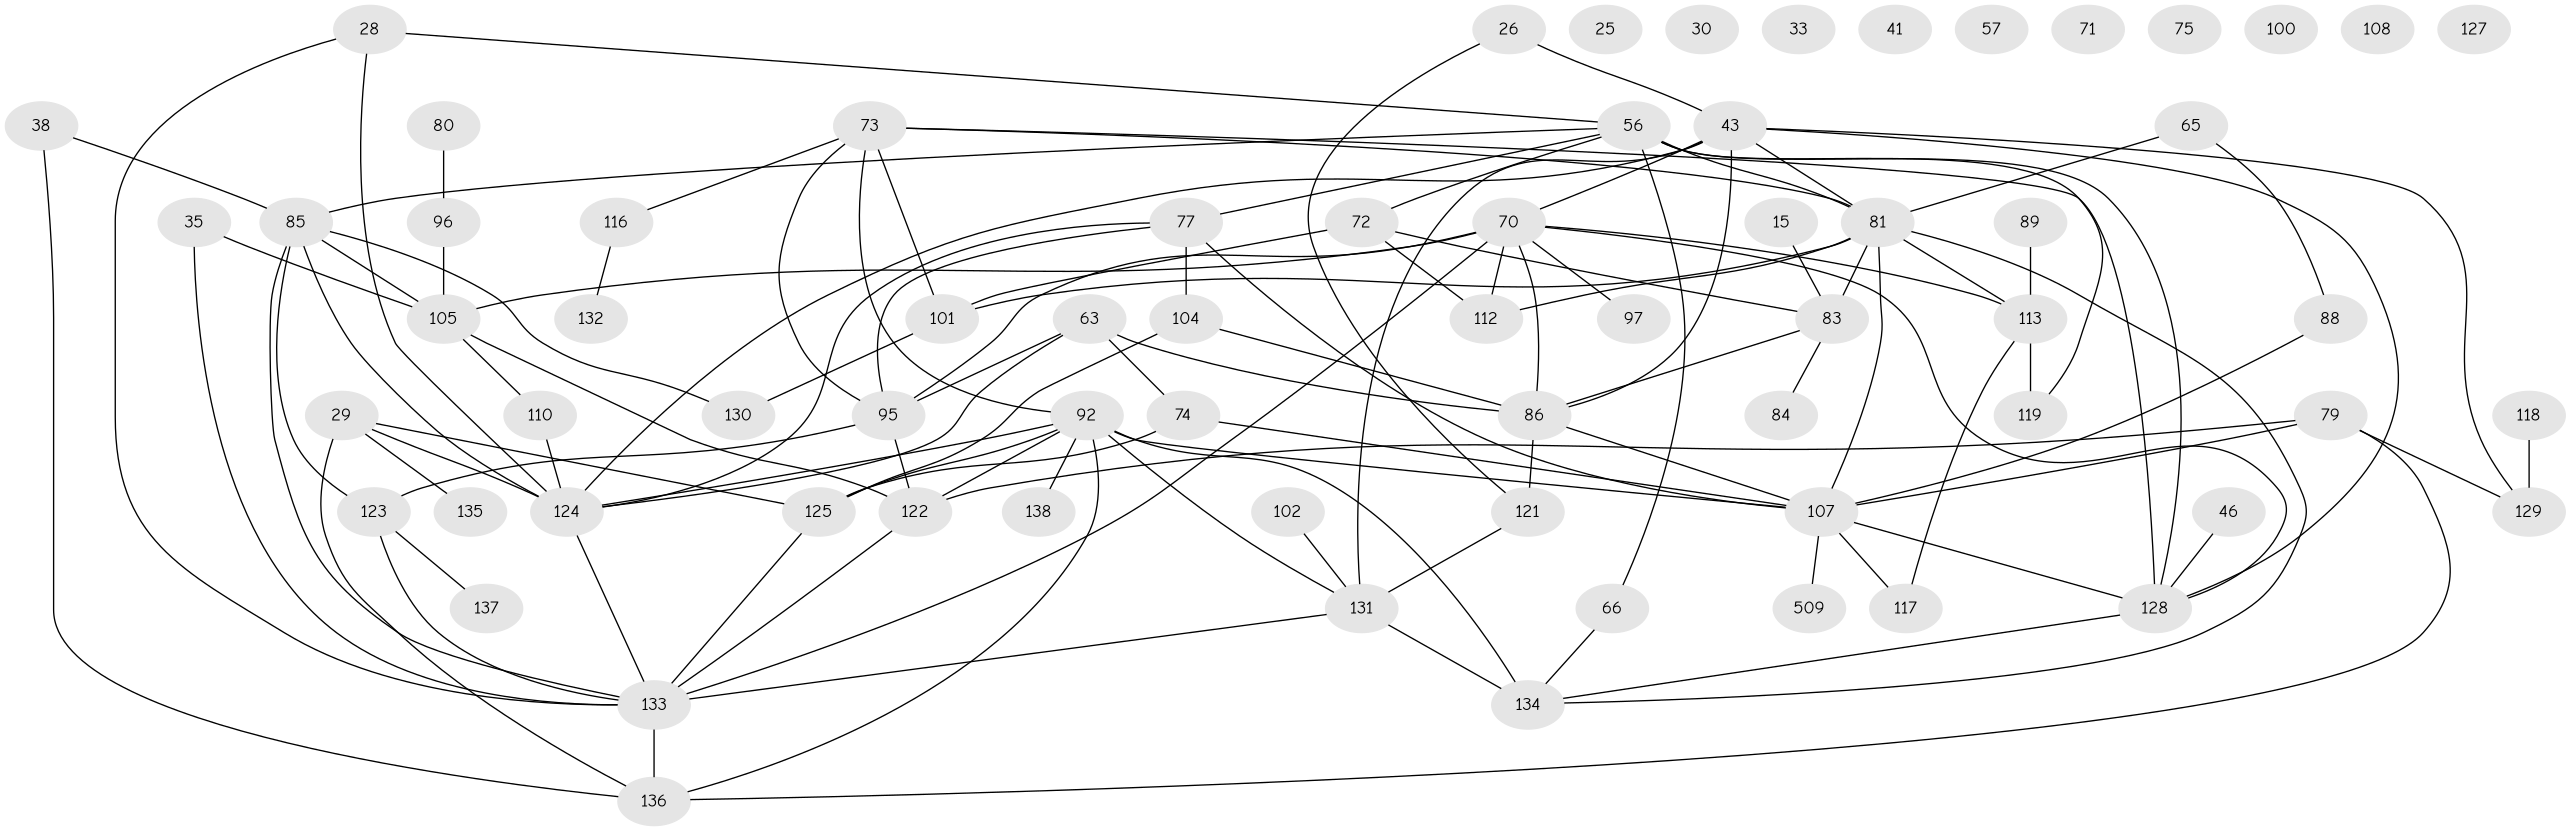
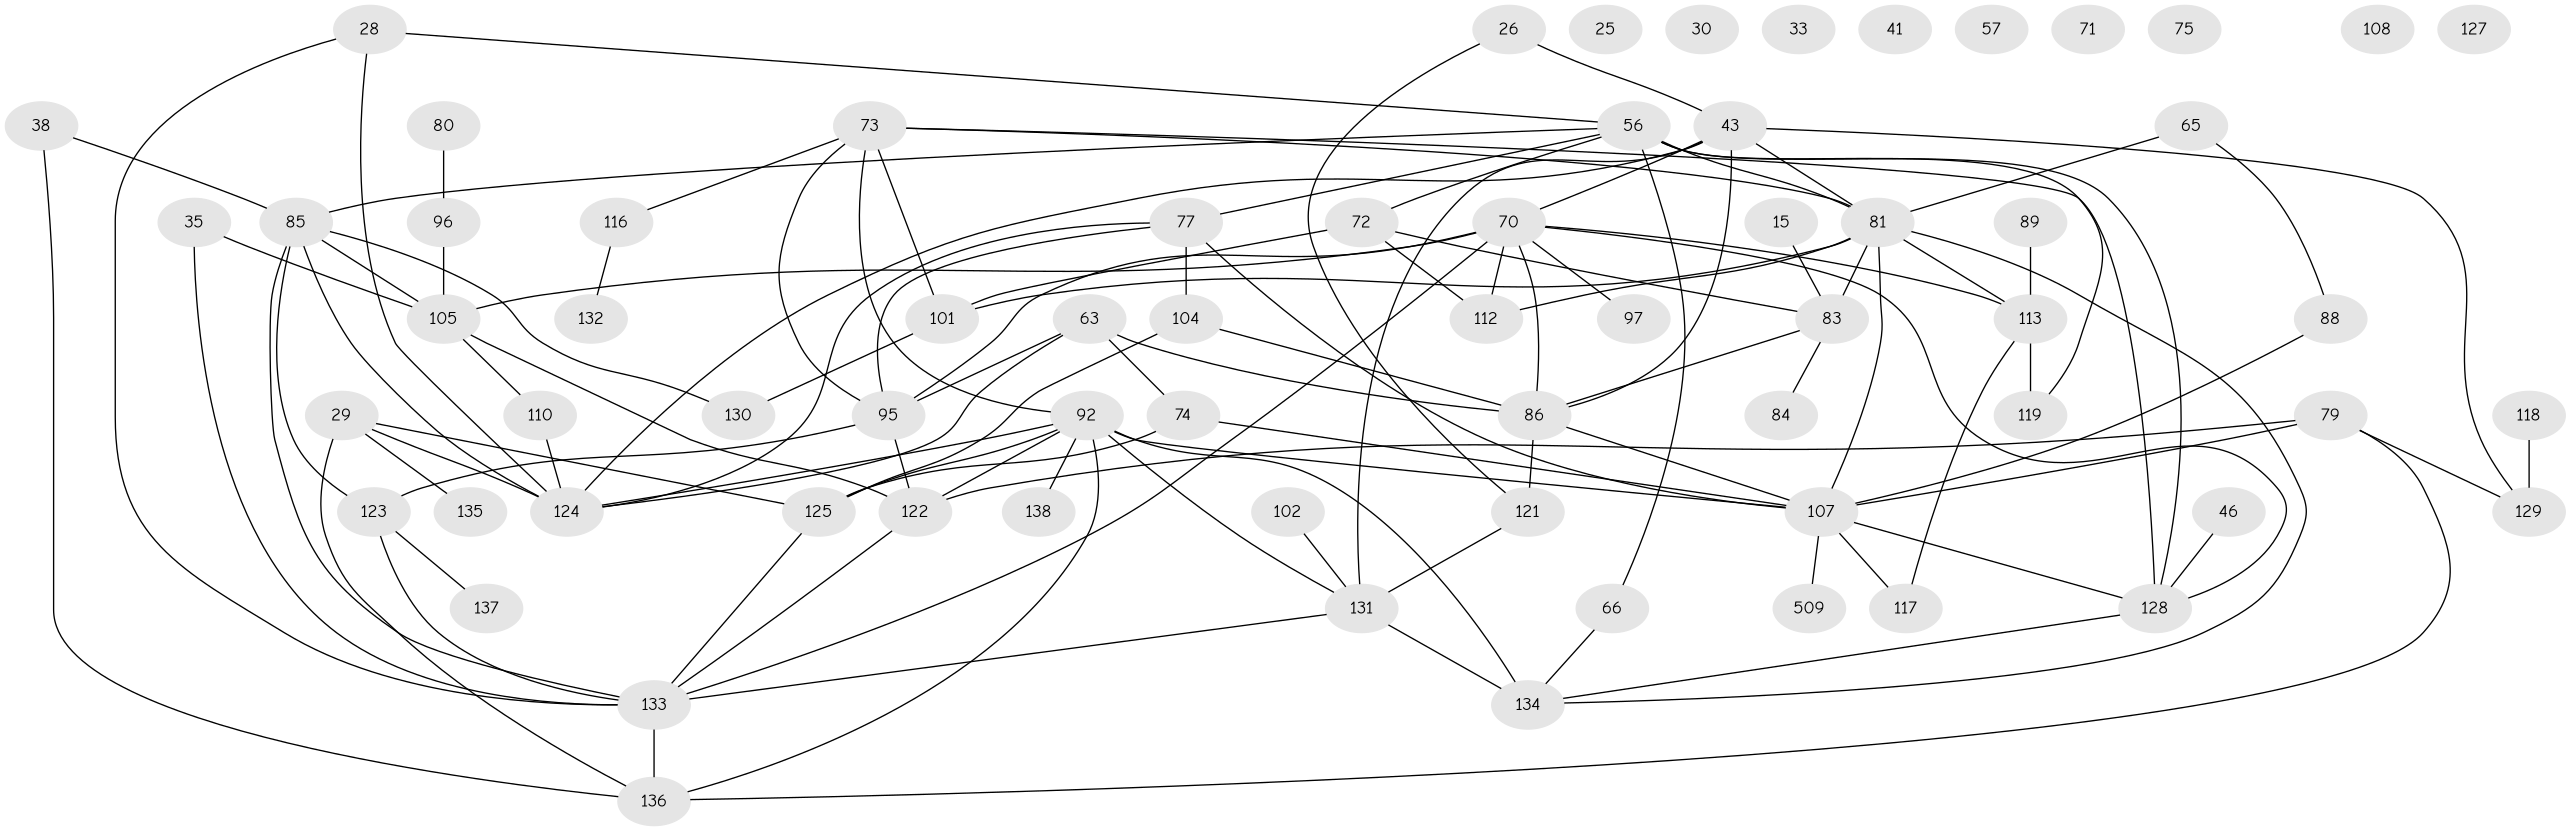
  graph {
    fontname="Comic Neue"
    node [color=gray90 fontname="Comic Neue" style=filled]
    edge [fontname="Comic Neue"]
    83 [super="+5"]
    86 [super="+3+58"]
    84
    15
    25
    43 [super="+19+4"]
    124 [super="+87"]
    70 [super="+36"]
    81 [super="+44+54+62+68"]
    128 [super="+126"]
    129 [super="+106+115"]
    131 [super="+27+94"]
    26
    121
    56 [super="+7+10"]
    85 [super="+21"]
    66 [super="+22"]
    72
    77 [super="+39"]
    119
    28
    133 [super="+103+120"]
    136 [super="+114"]
    29
    125 [super="+93"]
    135
    30
    33
    35
    105
    122 [super="+37+91"]
    110
    123
    130
    38
    41
    95 [super="+11+32"]
    97
    112
    113 [super="+52+61+82"]
    134
    101
    107 [super="+6+48+16"]
    46
    104 [super="+40"]
    57
    63
    74
    65
    88 [super="+20"]
    117
    71
    79 [super="+49"]
    73 [super="+53"]
    92 [super="+17+67"]
    116
    138
    132
    n59 [label=509]
    75
    96 [super="+69"]
    80
    137
    89
-   100
    102
    108
    118
    127
    83 -- 86
    83 -- 84
    86 -- 121 [weight=2]
    86 -- 107
    15 -- 83 [weight=2]
    43 -- 86
    43 -- 124
    43 -- 70
    43 -- 81
-   43 -- 128 [weight=2]
    43 -- 129
    43 -- 131 [weight=2]
-   124 -- 133
    70 -- 86
    70 -- 128
    70 -- 133 [weight=2]
    70 -- 105 [weight=2]
    70 -- 95
    70 -- 97
    70 -- 112
    70 -- 113
    81 -- 83
    81 -- 112
    81 -- 113 [weight=2]
    81 -- 134
    81 -- 101
    81 -- 107
    128 -- 134
    131 -- 133 [weight=2]
    131 -- 134 [weight=2]
    26 -- 43
    26 -- 121
    121 -- 131
    56 -- 81 [weight=4]
    56 -- 128
    56 -- 85 [weight=2]
    56 -- 66
    56 -- 72
    56 -- 77
    56 -- 119
    85 -- 124
    85 -- 133
    85 -- 105 [weight=2]
    85 -- 123
    85 -- 130
    66 -- 134
    72 -- 83
    72 -- 112
    72 -- 101
    77 -- 124
    77 -- 95
    77 -- 107
    77 -- 104
    28 -- 124 [weight=2]
    28 -- 56
    28 -- 133
    133 -- 136 [weight=2]
    29 -- 124 [weight=2]
    29 -- 136 [weight=2]
    29 -- 125
    29 -- 135
    125 -- 133
    35 -- 133
    35 -- 105
    105 -- 122
    105 -- 110
    122 -- 133
    110 -- 124
    123 -- 133
    123 -- 137
    38 -- 85
    38 -- 136
    95 -- 122
    95 -- 123
    113 -- 119
    113 -- 117
    101 -- 130
    107 -- 128 [weight=2]
    107 -- 117
    107 -- n59
    46 -- 128
    104 -- 86
    104 -- 125
    63 -- 86
    63 -- 124
    63 -- 95 [weight=2]
    63 -- 74
    74 -- 125
    74 -- 107
    65 -- 81
    65 -- 88
    88 -- 107
    79 -- 129
    79 -- 136
    79 -- 122
    79 -- 107
    73 -- 81
    73 -- 128
    73 -- 95
    73 -- 101
    73 -- 92
    73 -- 116
    92 -- 124
    92 -- 131
    92 -- 136
    92 -- 125
    92 -- 122
    92 -- 134
    92 -- 107 [weight=2]
    92 -- 138
    116 -- 132
    96 -- 105
    80 -- 96
    89 -- 113
    102 -- 131
    118 -- 129
  }
